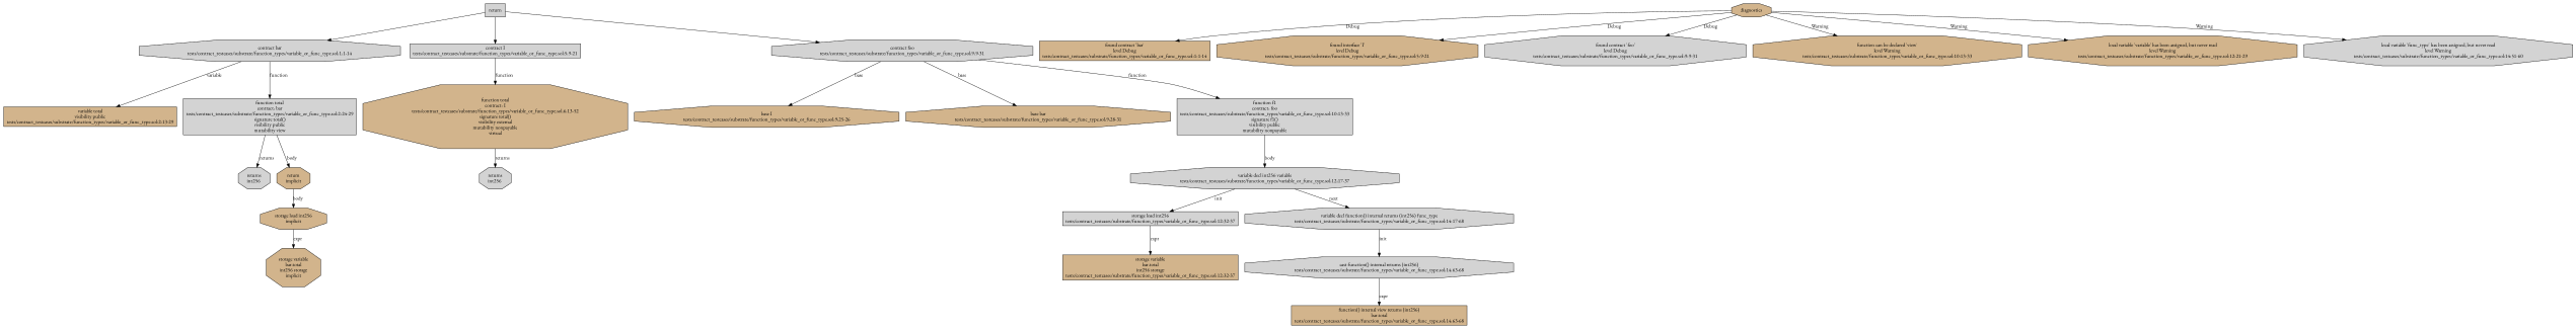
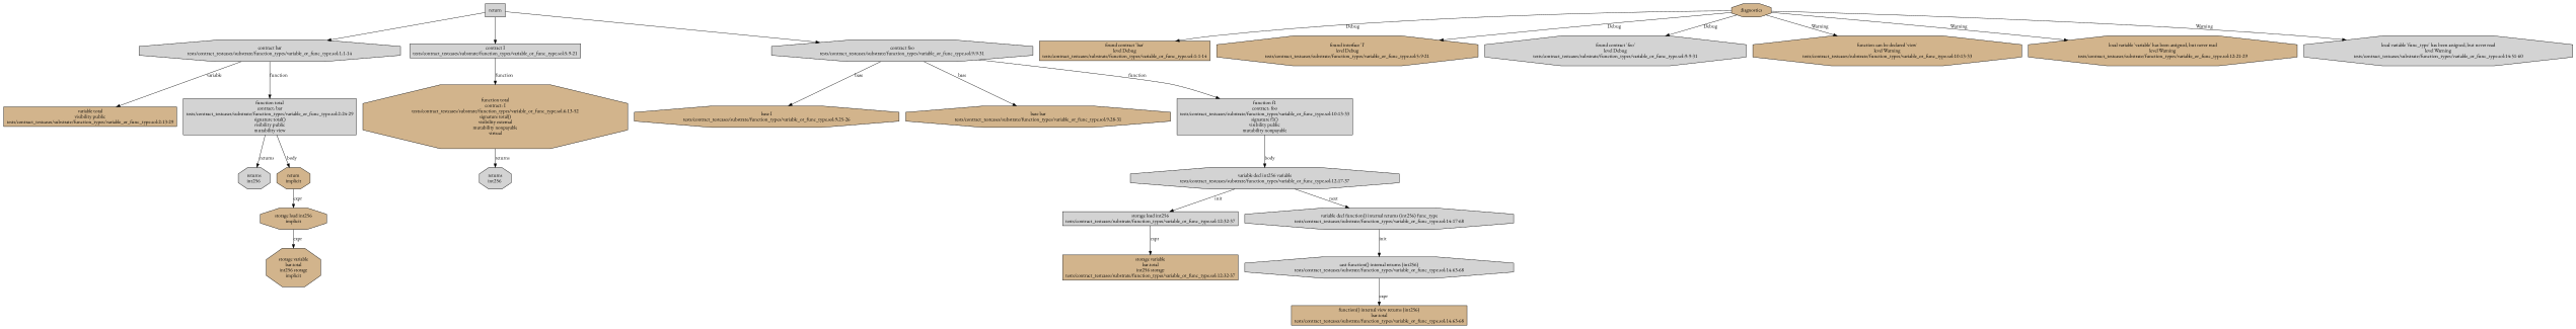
  strict digraph {
    fontname="EB Garamond"
    node [fillcolor=lightgrey fontname="EB Garamond" shape=octagon style=filled]
    edge [fontname="EB Garamond"]
    n1 [label="contract bar\ntests/contract_testcases/substrate/function_types/variable_or_func_type.sol:1:1-14"]
    n2 [fillcolor=tan label="variable total\nvisibility public\ntests/contract_testcases/substrate/function_types/variable_or_func_type.sol:2:13-29" shape=box]
    n3 [label="function total\ncontract: bar\ntests/contract_testcases/substrate/function_types/variable_or_func_type.sol:2:24-29\nsignature total()\nvisibility public\nmutability view" shape=box]
    n4 [label="returns\nint256 "]
    n5 [fillcolor=tan label="return\nimplicit"]
    n6 [fillcolor=tan label="storage load int256\nimplicit"]
    n7 [fillcolor=tan label="storage variable\nbar.total\nint256 storage\nimplicit"]
    n8 [label="contract I\ntests/contract_testcases/substrate/function_types/variable_or_func_type.sol:5:9-21" shape=box]
    n9 [fillcolor=tan label="function total\ncontract: I\ntests/contract_testcases/substrate/function_types/variable_or_func_type.sol:6:13-52\nsignature total()\nvisibility external\nmutability nonpayable\nvirtual"]
    n10 [label="returns\nint256 "]
    n11 [label="contract foo\ntests/contract_testcases/substrate/function_types/variable_or_func_type.sol:9:9-31"]
    n12 [fillcolor=tan label="base I\ntests/contract_testcases/substrate/function_types/variable_or_func_type.sol:9:25-26"]
    n13 [fillcolor=tan label="base bar\ntests/contract_testcases/substrate/function_types/variable_or_func_type.sol:9:28-31"]
    n14 [label="function f1\ncontract: foo\ntests/contract_testcases/substrate/function_types/variable_or_func_type.sol:10:13-33\nsignature f1()\nvisibility public\nmutability nonpayable" shape=box]
    n15 [label="variable decl int256 variable\ntests/contract_testcases/substrate/function_types/variable_or_func_type.sol:12:17-37"]
    n16 [label="storage load int256\ntests/contract_testcases/substrate/function_types/variable_or_func_type.sol:12:32-37" shape=box]
    n17 [label="variable decl function() internal returns (int256) func_type\ntests/contract_testcases/substrate/function_types/variable_or_func_type.sol:14:17-68"]
    n18 [fillcolor=tan label="storage variable\nbar.total\nint256 storage\ntests/contract_testcases/substrate/function_types/variable_or_func_type.sol:12:32-37" shape=box]
    n19 [label="cast function() internal returns (int256)\ntests/contract_testcases/substrate/function_types/variable_or_func_type.sol:14:63-68"]
    n20 [fillcolor=tan label="function() internal view returns (int256)\nbar.total\ntests/contract_testcases/substrate/function_types/variable_or_func_type.sol:14:63-68" shape=box]
    n21 [fillcolor=tan label="found contract 'bar'\nlevel Debug\ntests/contract_testcases/substrate/function_types/variable_or_func_type.sol:1:1-14" shape=box]
    n22 [fillcolor=tan label="found interface 'I'\nlevel Debug\ntests/contract_testcases/substrate/function_types/variable_or_func_type.sol:5:9-21"]
    n23 [label="found contract 'foo'\nlevel Debug\ntests/contract_testcases/substrate/function_types/variable_or_func_type.sol:9:9-31"]
    n24 [fillcolor=tan label="function can be declared 'view'\nlevel Warning\ntests/contract_testcases/substrate/function_types/variable_or_func_type.sol:10:13-33"]
    n25 [fillcolor=tan label="local variable 'variable' has been assigned, but never read\nlevel Warning\ntests/contract_testcases/substrate/function_types/variable_or_func_type.sol:12:21-29"]
    n26 [label="local variable 'func_type' has been assigned, but never read\nlevel Warning\ntests/contract_testcases/substrate/function_types/variable_or_func_type.sol:14:51-60"]
    n27 [label=return shape=box]
    diagnostics [fillcolor=tan]
    n1 -> n2 [label=variable]
    n1 -> n3 [label=function]
    n3 -> n4 [label=returns]
    n3 -> n5 [label=body]
-   n5 -> n6 [label=body]
+   n5 -> n6 [label=expr]
    n6 -> n7 [label=expr]
    n8 -> n9 [label=function]
    n9 -> n10 [label=returns]
    n11 -> n12 [label=base]
    n11 -> n13 [label=base]
    n11 -> n14 [label=function]
    n14 -> n15 [label=body]
    n15 -> n16 [label=init]
    n15 -> n17 [label=next]
    n16 -> n18 [label=expr]
    n17 -> n19 [label=init]
    n19 -> n20 [label=expr]
    n27 -> n1
    n27 -> n8
    n27 -> n11
    diagnostics -> n21 [label=Debug]
    diagnostics -> n22 [label=Debug]
    diagnostics -> n23 [label=Debug]
    diagnostics -> n24 [label=Warning]
    diagnostics -> n25 [label=Warning]
    diagnostics -> n26 [label=Warning]
  }
